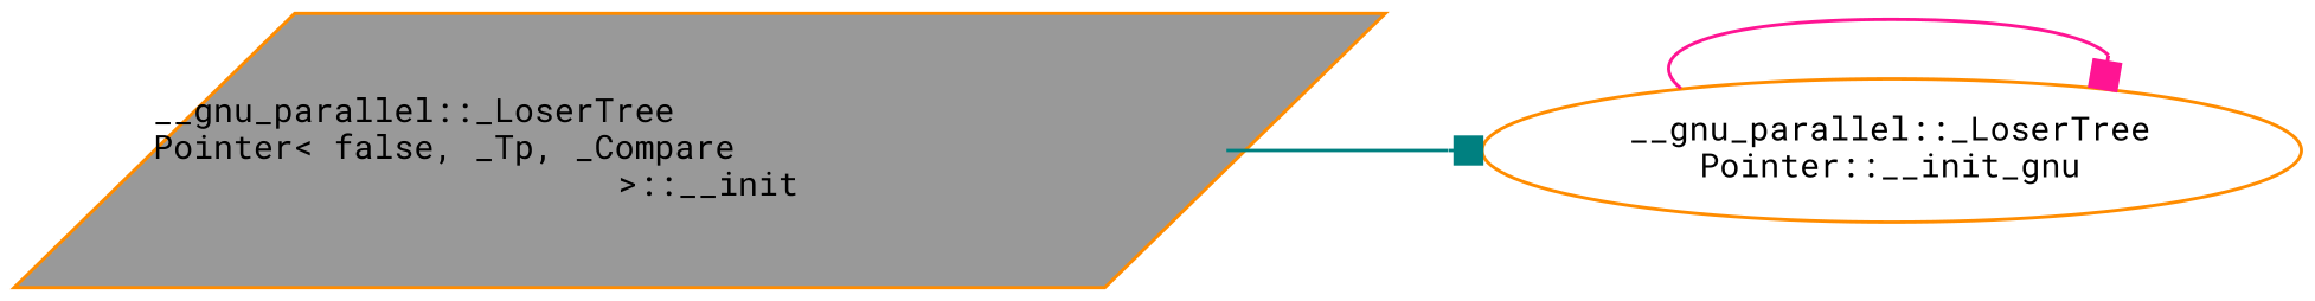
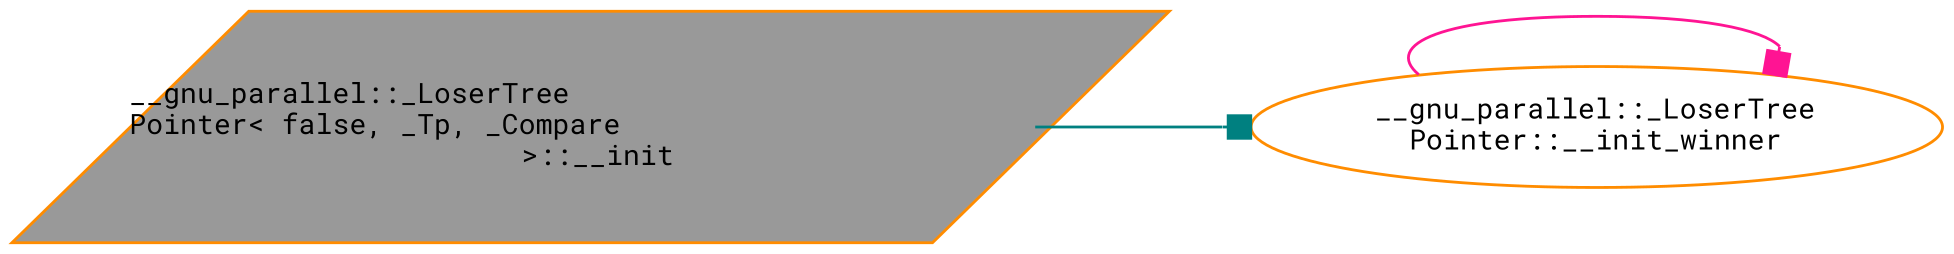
  digraph {
    rankdir=LR
    fontname="Roboto Mono"
    node [color=darkorange fontname="Roboto Mono" fontsize=10 style=filled]
    edge [fontname="Roboto Mono" fontsize=10 labelfontname=Helvetica labelfontsize=10 style=solid arrowhead=box]
    n1 [fillcolor=grey60 fontcolor=black height=0.2 label="__gnu_parallel::_LoserTree\lPointer\< false, _Tp, _Compare\l \>::__init" shape=parallelogram width=0.4]
-   n2 [fillcolor=white height=0.2 label="__gnu_parallel::_LoserTree\lPointer::__init_gnu" shape=ellipse width=0.4]
+   n2 [fillcolor=white height=0.2 label="__gnu_parallel::_LoserTree\lPointer::__init_winner" shape=ellipse width=0.4]
    n1 -> n2 [color=teal]
    n2 -> n2 [color=deeppink]
  }
